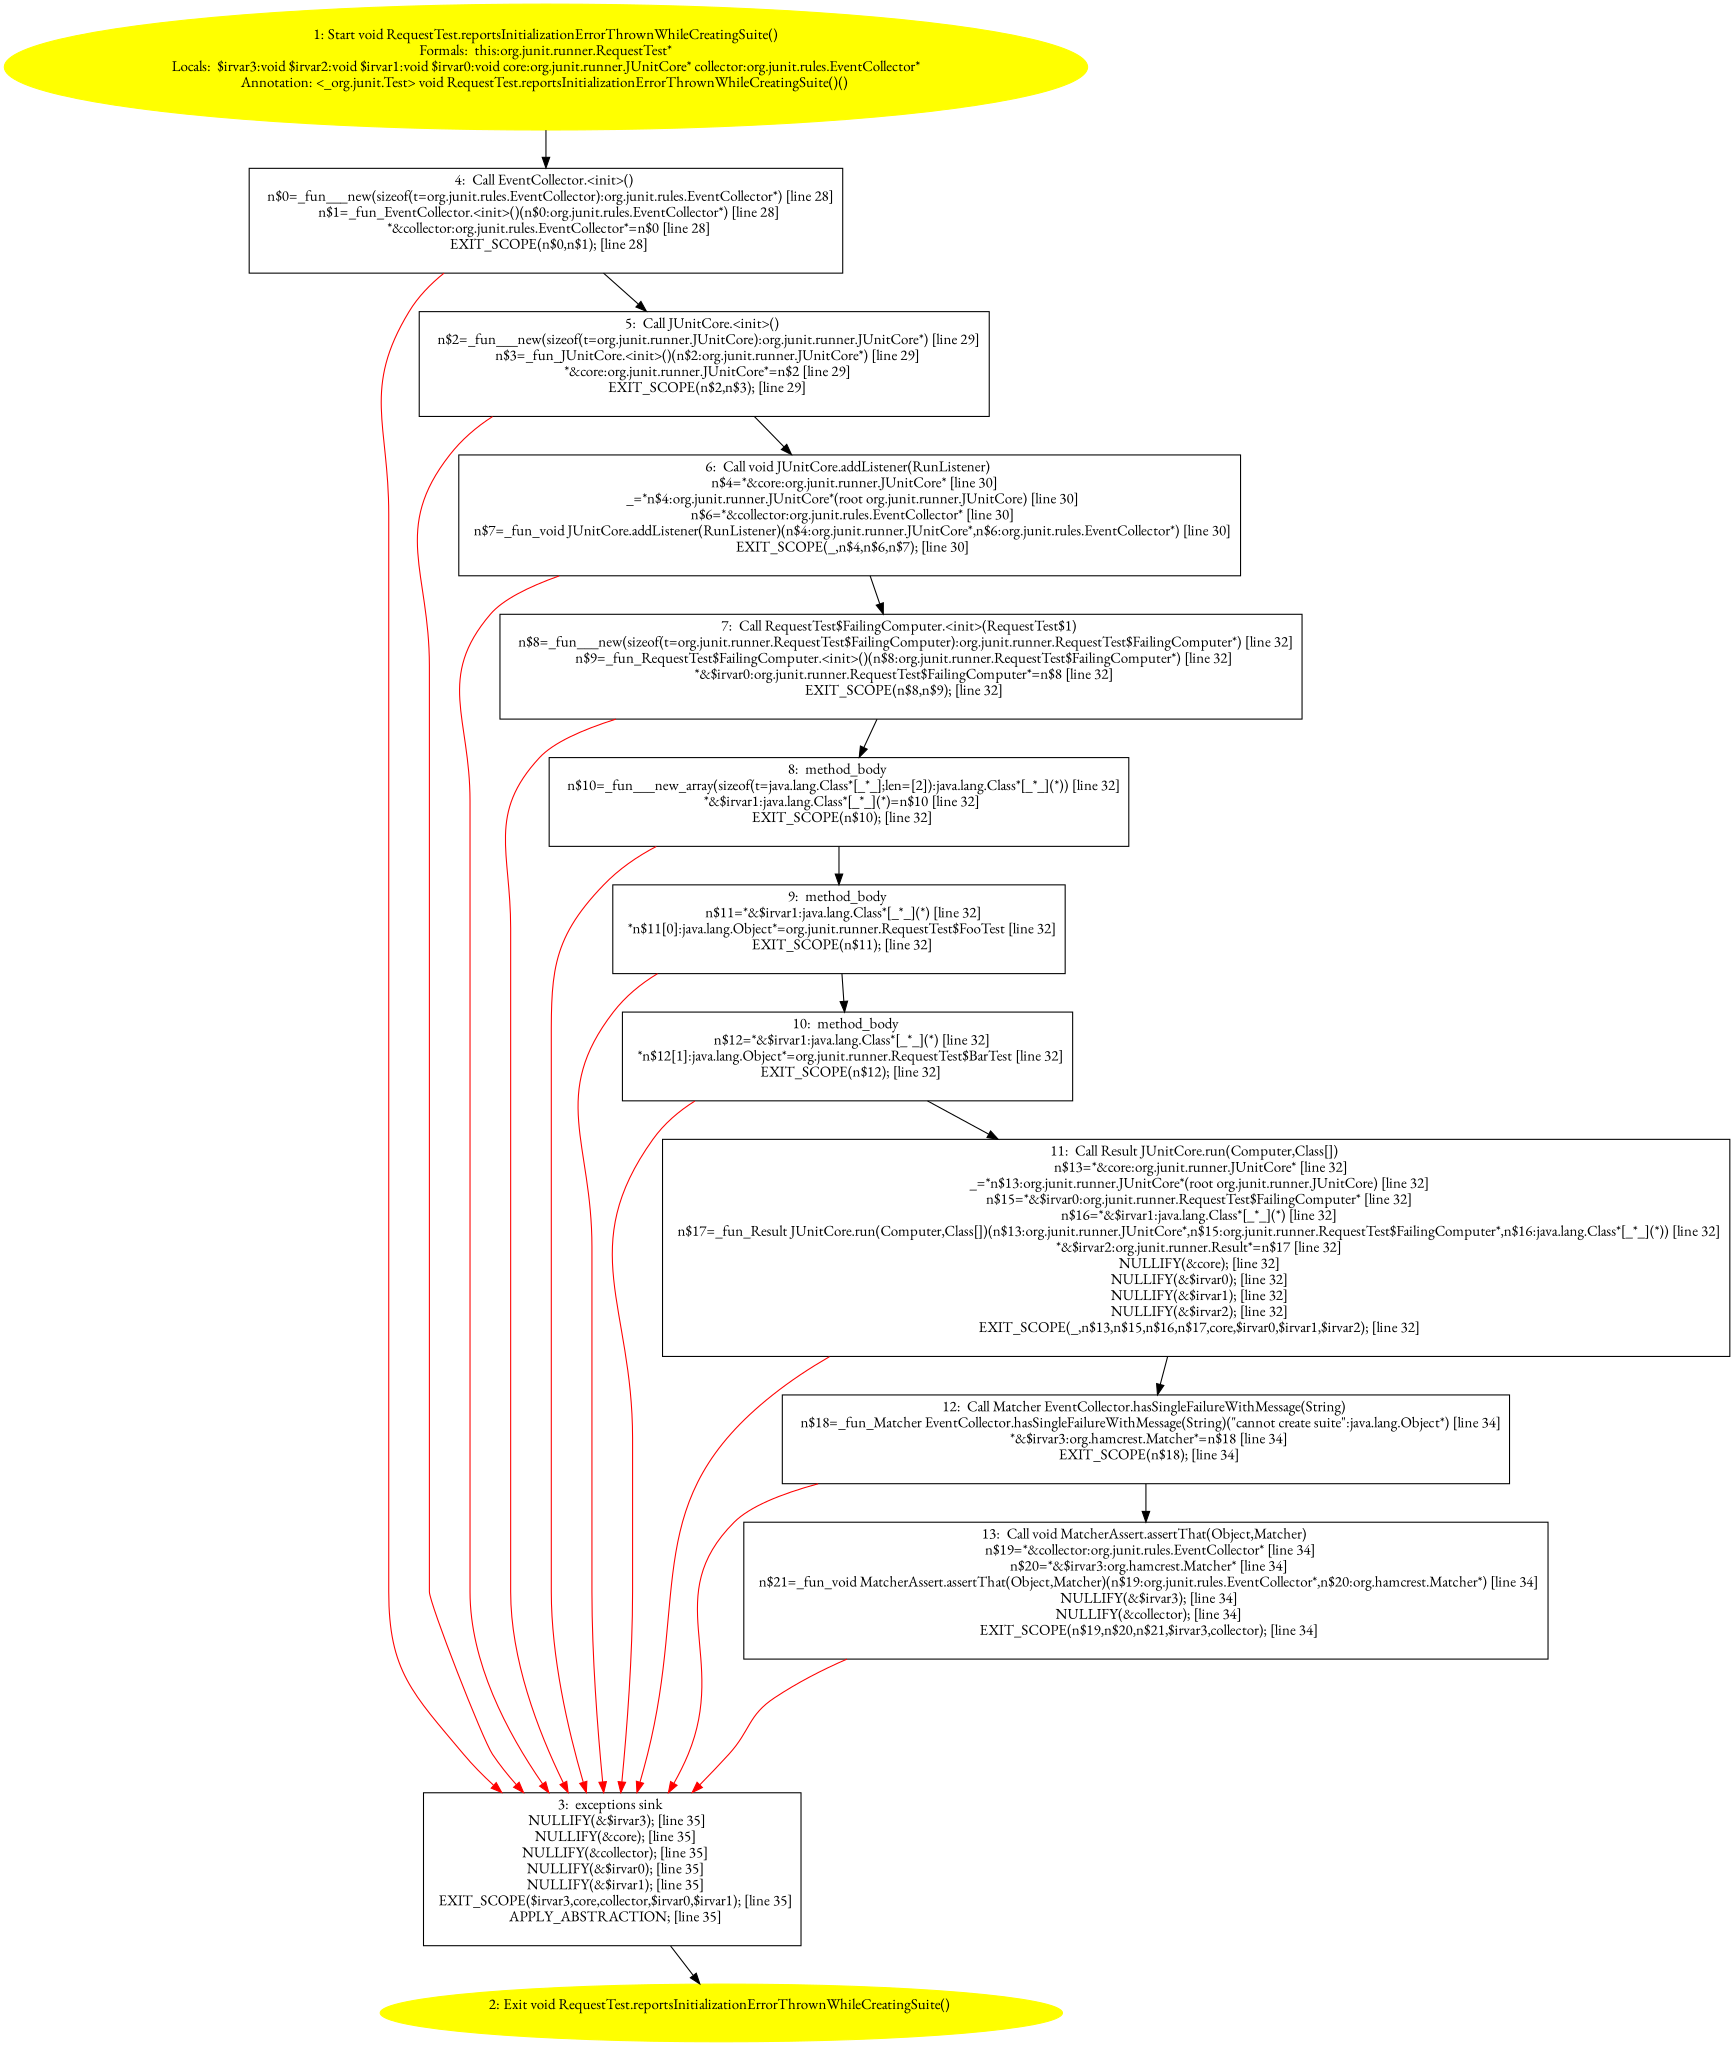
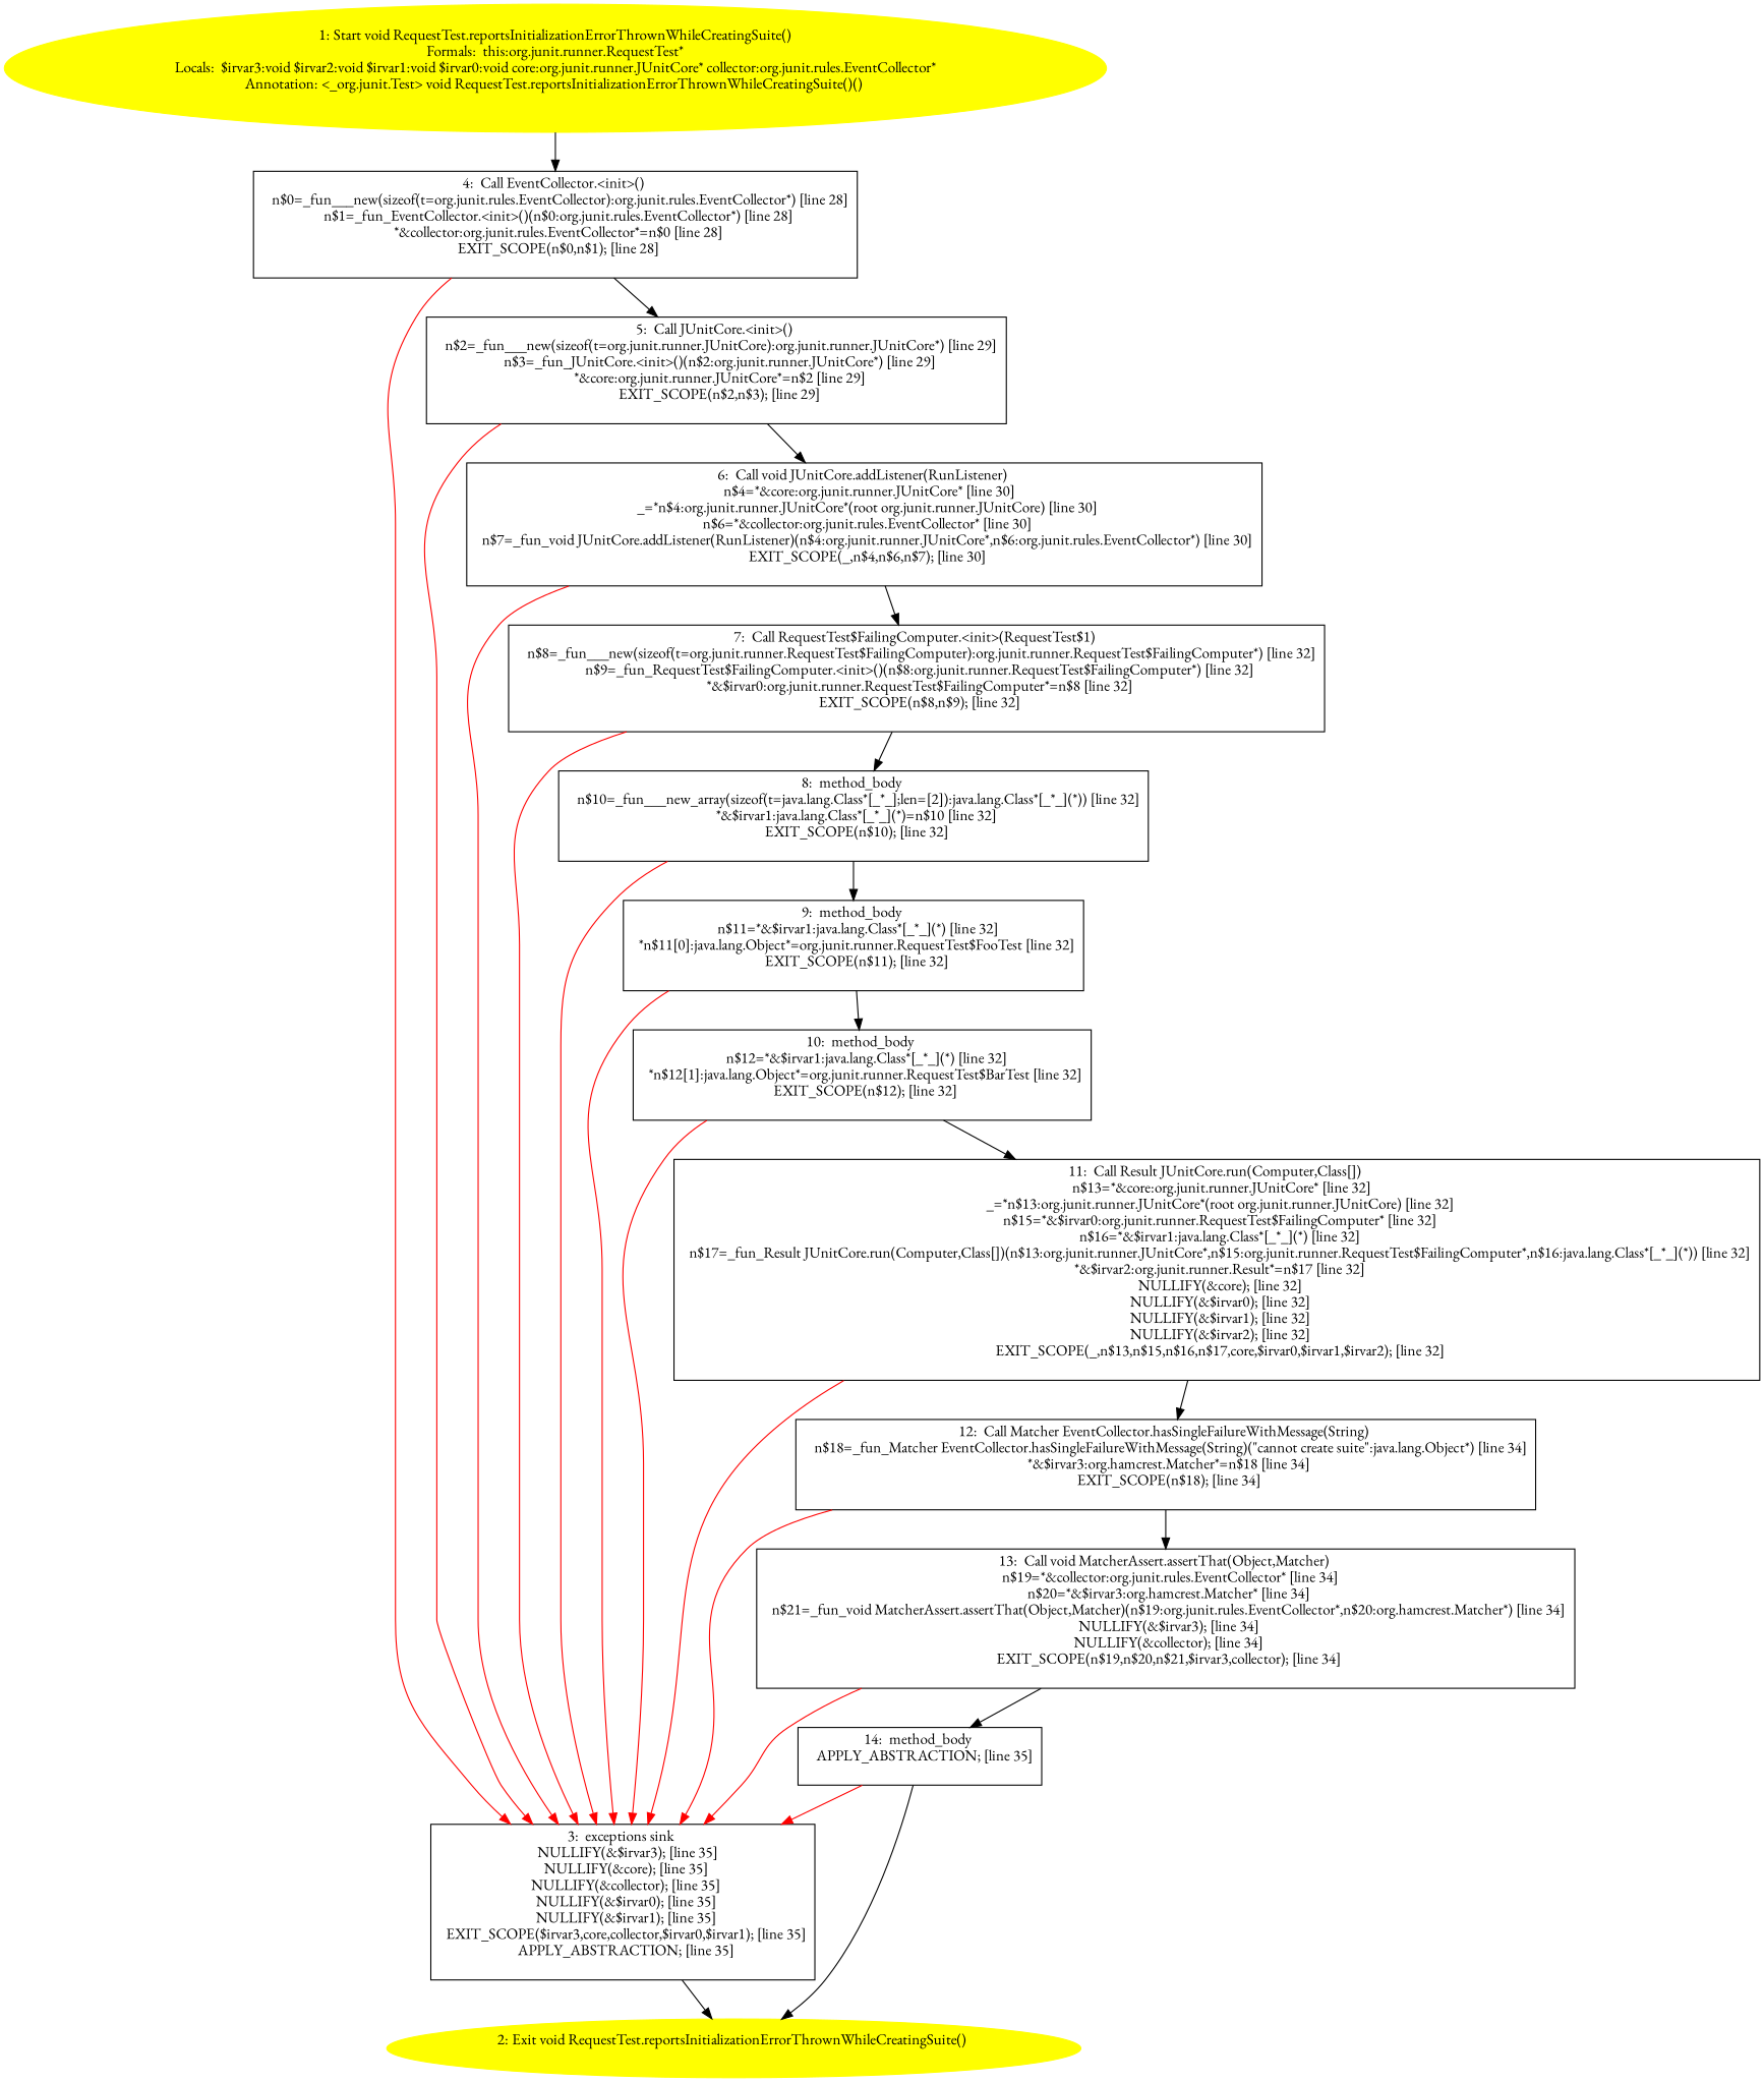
  digraph {
    fontname="EB Garamond"
    node [fontname="EB Garamond" shape=box]
    edge [fontname="EB Garamond"]
    n1 [color=yellow label="1: Start void RequestTest.reportsInitializationErrorThrownWhileCreatingSuite()\nFormals:  this:org.junit.runner.RequestTest*\nLocals:  $irvar3:void $irvar2:void $irvar1:void $irvar0:void core:org.junit.runner.JUnitCore* collector:org.junit.rules.EventCollector*\nAnnotation: <_org.junit.Test> void RequestTest.reportsInitializationErrorThrownWhileCreatingSuite()() \n  " style=filled shape=""]
    n2 [label="4:  Call EventCollector.<init>() \n   n$0=_fun___new(sizeof(t=org.junit.rules.EventCollector):org.junit.rules.EventCollector*) [line 28]\n  n$1=_fun_EventCollector.<init>()(n$0:org.junit.rules.EventCollector*) [line 28]\n  *&collector:org.junit.rules.EventCollector*=n$0 [line 28]\n  EXIT_SCOPE(n$0,n$1); [line 28]\n "]
    n3 [label="3:  exceptions sink \n   NULLIFY(&$irvar3); [line 35]\n  NULLIFY(&core); [line 35]\n  NULLIFY(&collector); [line 35]\n  NULLIFY(&$irvar0); [line 35]\n  NULLIFY(&$irvar1); [line 35]\n  EXIT_SCOPE($irvar3,core,collector,$irvar0,$irvar1); [line 35]\n  APPLY_ABSTRACTION; [line 35]\n "]
    n4 [label="5:  Call JUnitCore.<init>() \n   n$2=_fun___new(sizeof(t=org.junit.runner.JUnitCore):org.junit.runner.JUnitCore*) [line 29]\n  n$3=_fun_JUnitCore.<init>()(n$2:org.junit.runner.JUnitCore*) [line 29]\n  *&core:org.junit.runner.JUnitCore*=n$2 [line 29]\n  EXIT_SCOPE(n$2,n$3); [line 29]\n "]
    n5 [color=yellow label="2: Exit void RequestTest.reportsInitializationErrorThrownWhileCreatingSuite() \n  " style=filled shape=""]
    n6 [label="6:  Call void JUnitCore.addListener(RunListener) \n   n$4=*&core:org.junit.runner.JUnitCore* [line 30]\n  _=*n$4:org.junit.runner.JUnitCore*(root org.junit.runner.JUnitCore) [line 30]\n  n$6=*&collector:org.junit.rules.EventCollector* [line 30]\n  n$7=_fun_void JUnitCore.addListener(RunListener)(n$4:org.junit.runner.JUnitCore*,n$6:org.junit.rules.EventCollector*) [line 30]\n  EXIT_SCOPE(_,n$4,n$6,n$7); [line 30]\n "]
    n7 [label="7:  Call RequestTest$FailingComputer.<init>(RequestTest$1) \n   n$8=_fun___new(sizeof(t=org.junit.runner.RequestTest$FailingComputer):org.junit.runner.RequestTest$FailingComputer*) [line 32]\n  n$9=_fun_RequestTest$FailingComputer.<init>()(n$8:org.junit.runner.RequestTest$FailingComputer*) [line 32]\n  *&$irvar0:org.junit.runner.RequestTest$FailingComputer*=n$8 [line 32]\n  EXIT_SCOPE(n$8,n$9); [line 32]\n "]
    n8 [label="8:  method_body \n   n$10=_fun___new_array(sizeof(t=java.lang.Class*[_*_];len=[2]):java.lang.Class*[_*_](*)) [line 32]\n  *&$irvar1:java.lang.Class*[_*_](*)=n$10 [line 32]\n  EXIT_SCOPE(n$10); [line 32]\n "]
    n9 [label="9:  method_body \n   n$11=*&$irvar1:java.lang.Class*[_*_](*) [line 32]\n  *n$11[0]:java.lang.Object*=org.junit.runner.RequestTest$FooTest [line 32]\n  EXIT_SCOPE(n$11); [line 32]\n "]
    n10 [label="10:  method_body \n   n$12=*&$irvar1:java.lang.Class*[_*_](*) [line 32]\n  *n$12[1]:java.lang.Object*=org.junit.runner.RequestTest$BarTest [line 32]\n  EXIT_SCOPE(n$12); [line 32]\n "]
    n11 [label="11:  Call Result JUnitCore.run(Computer,Class[]) \n   n$13=*&core:org.junit.runner.JUnitCore* [line 32]\n  _=*n$13:org.junit.runner.JUnitCore*(root org.junit.runner.JUnitCore) [line 32]\n  n$15=*&$irvar0:org.junit.runner.RequestTest$FailingComputer* [line 32]\n  n$16=*&$irvar1:java.lang.Class*[_*_](*) [line 32]\n  n$17=_fun_Result JUnitCore.run(Computer,Class[])(n$13:org.junit.runner.JUnitCore*,n$15:org.junit.runner.RequestTest$FailingComputer*,n$16:java.lang.Class*[_*_](*)) [line 32]\n  *&$irvar2:org.junit.runner.Result*=n$17 [line 32]\n  NULLIFY(&core); [line 32]\n  NULLIFY(&$irvar0); [line 32]\n  NULLIFY(&$irvar1); [line 32]\n  NULLIFY(&$irvar2); [line 32]\n  EXIT_SCOPE(_,n$13,n$15,n$16,n$17,core,$irvar0,$irvar1,$irvar2); [line 32]\n "]
    n12 [label="12:  Call Matcher EventCollector.hasSingleFailureWithMessage(String) \n   n$18=_fun_Matcher EventCollector.hasSingleFailureWithMessage(String)(\"cannot create suite\":java.lang.Object*) [line 34]\n  *&$irvar3:org.hamcrest.Matcher*=n$18 [line 34]\n  EXIT_SCOPE(n$18); [line 34]\n "]
    n13 [label="13:  Call void MatcherAssert.assertThat(Object,Matcher) \n   n$19=*&collector:org.junit.rules.EventCollector* [line 34]\n  n$20=*&$irvar3:org.hamcrest.Matcher* [line 34]\n  n$21=_fun_void MatcherAssert.assertThat(Object,Matcher)(n$19:org.junit.rules.EventCollector*,n$20:org.hamcrest.Matcher*) [line 34]\n  NULLIFY(&$irvar3); [line 34]\n  NULLIFY(&collector); [line 34]\n  EXIT_SCOPE(n$19,n$20,n$21,$irvar3,collector); [line 34]\n "]
+   n14 [label="14:  method_body \n   APPLY_ABSTRACTION; [line 35]\n "]
    n1 -> n2
    n2 -> n3 [color=red]
    n2 -> n4
    n3 -> n5
    n4 -> n3 [color=red]
    n4 -> n6
    n6 -> n3 [color=red]
    n6 -> n7
    n7 -> n3 [color=red]
    n7 -> n8
    n8 -> n3 [color=red]
    n8 -> n9
    n9 -> n3 [color=red]
    n9 -> n10
    n10 -> n3 [color=red]
    n10 -> n11
    n11 -> n3 [color=red]
    n11 -> n12
    n12 -> n3 [color=red]
    n12 -> n13
    n13 -> n3 [color=red]
+   n13 -> n14
+   n14 -> n3 [color=red]
+   n14 -> n5
  }
